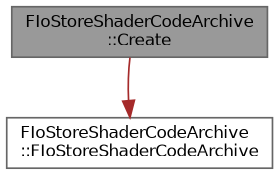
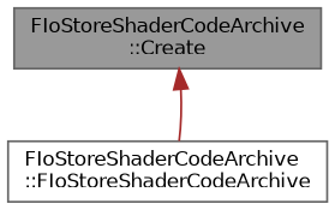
  digraph {
    rankdir=TB
    node [fontname=Helvetica fontsize=10 shape=box style=filled]
    n1 [color=gray40 fillcolor=grey60 fontcolor=black height=0.2 label="FIoStoreShaderCodeArchive\l::Create" width=0.4]
    n2 [color=grey40 fillcolor=white height=0.2 label="FIoStoreShaderCodeArchive\l::FIoStoreShaderCodeArchive" width=0.4]
-   n1 -> n2 [color=brown fontname=Helvetica fontsize=10 labelfontname=Helvetica labelfontsize=10 style=solid]
+   n2 -> n1 [color=brown fontname=Helvetica fontsize=10 labelfontname=Helvetica labelfontsize=10 style=solid]
  }
